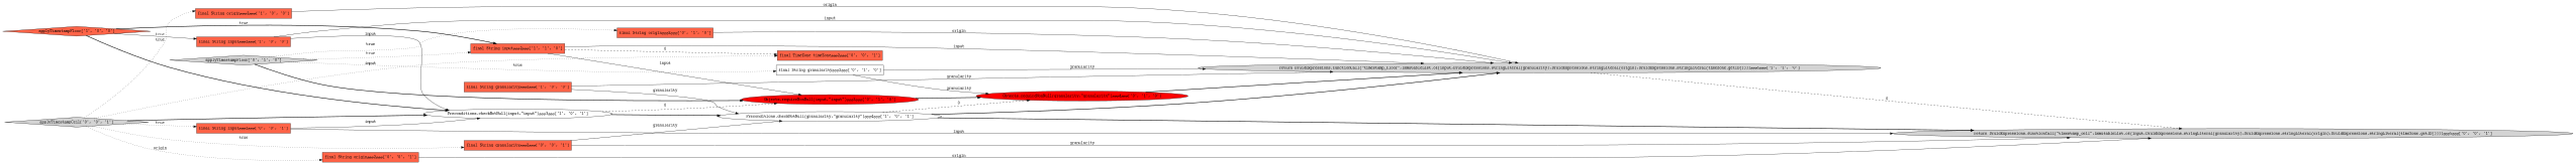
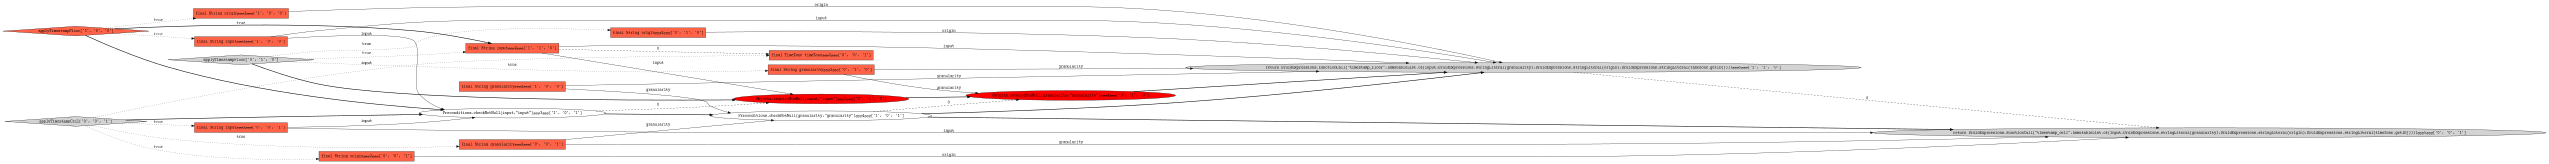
  digraph {
    fontname="Courier Prime"
    rankdir=LR
    node [fillcolor=tomato fontname="Courier Prime" shape=box style=filled]
    edge [fontname="Courier Prime" style=solid]
    n1 [fillcolor=red label="Objects.requireNonNull(granularity,\"granularity\")@@@4@@@['0', '1', '0']" shape=ellipse]
    n2 [fillcolor=lightgray label="return DruidExpressions.functionCall(\"timestamp_floor\",ImmutableList.of(input,DruidExpressions.stringLiteral(granularity),DruidExpressions.stringLiteral(origin),DruidExpressions.stringLiteral(timeZone.getID())))@@@5@@@['1', '1', '0']" shape=ellipse]
    n3 [fillcolor=lightgray label="return DruidExpressions.functionCall(\"timestamp_ceil\",ImmutableList.of(input,DruidExpressions.stringLiteral(granularity),DruidExpressions.stringLiteral(origin),DruidExpressions.stringLiteral(timeZone.getID())))@@@5@@@['0', '0', '1']" shape=ellipse]
-   n4 [fillcolor=white label="final String granularity@@@2@@@['0', '1', '0']"]
+   n4 [label="final String granularity@@@2@@@['0', '1', '0']"]
    n5 [fillcolor=red label="Objects.requireNonNull(input,\"input\")@@@3@@@['0', '1', '0']" shape=ellipse]
    n6 [label="final String input@@@2@@@['1', '0', '0']"]
    n7 [fillcolor=white label="Preconditions.checkNotNull(input,\"input\")@@@3@@@['1', '0', '1']" shape=ellipse]
    n8 [fillcolor=white label="Preconditions.checkNotNull(granularity,\"granularity\")@@@4@@@['1', '0', '1']" shape=ellipse]
    n9 [label="final String granularity@@@2@@@['0', '0', '1']"]
    n10 [label="final String input@@@2@@@['1', '1', '0']"]
    n11 [label="final TimeZone timeZone@@@2@@@['0', '0', '1']"]
    n12 [label="final String origin@@@2@@@['1', '0', '0']"]
    n13 [label="final String origin@@@2@@@['0', '0', '1']"]
    n14 [label="final String input@@@2@@@['0', '0', '1']"]
    n15 [label="applyTimestampFloor['1', '0', '0']" shape=diamond]
    n16 [label="final String granularity@@@2@@@['1', '0', '0']"]
    n17 [label="final String origin@@@2@@@['0', '1', '0']"]
    n18 [fillcolor=lightgray label="applyTimestampCeil['0', '0', '1']" shape=diamond]
    n19 [fillcolor=lightgray label="applyTimestampFloor['0', '1', '0']" shape=diamond]
    n1 -> n2 [style=bold]
    n2 -> n3 [label=0 style=dashed]
    n4 -> n1 [label=granularity]
    n4 -> n2 [label=granularity]
    n5 -> n1 [style=bold]
    n6 -> n2 [label=input]
    n6 -> n7 [label=input]
    n7 -> n5 [label=0 style=dashed]
    n7 -> n8 [style=bold]
    n8 -> n1 [label=0 style=dashed]
    n8 -> n2 [style=bold]
    n8 -> n3 [style=bold]
    n9 -> n3 [label=granularity]
    n9 -> n8 [label=granularity]
    n10 -> n2 [label=input]
    n10 -> n5 [label=input]
    n10 -> n11 [label=0 style=dashed]
    n12 -> n2 [label=origin]
    n13 -> n3 [label=origin]
    n14 -> n3 [label=input]
    n14 -> n7 [label=input]
-   n15 -> n6 [label=true]
+   n15 -> n6 [label=true style=dotted]
    n15 -> n7 [style=bold]
    n15 -> n10 [label=true style=bold]
-   n18 -> n12 [label=true style=dotted]
+   n15 -> n12 [label=true style=dotted]
    n16 -> n2 [label=granularity]
    n16 -> n8 [label=granularity]
    n17 -> n2 [label=origin]
    n18 -> n7 [style=bold]
    n18 -> n9 [label=true style=dotted]
    n18 -> n11 [label=input style=dotted]
-   n18 -> n13 [label=origin style=dotted]
+   n18 -> n13 [label=true style=dotted]
    n18 -> n14 [label=true style=dotted]
    n19 -> n4 [label=true style=dotted]
    n19 -> n5 [style=bold]
    n19 -> n10 [label=true style=dotted]
    n19 -> n17 [label=true style=dotted]
  }
